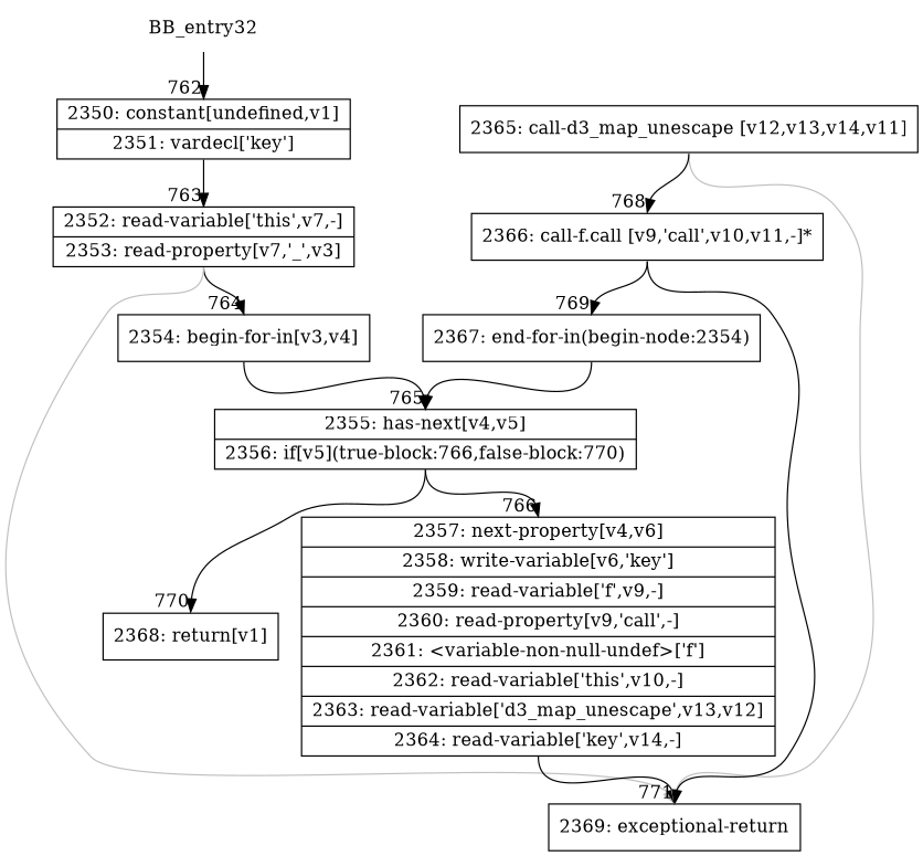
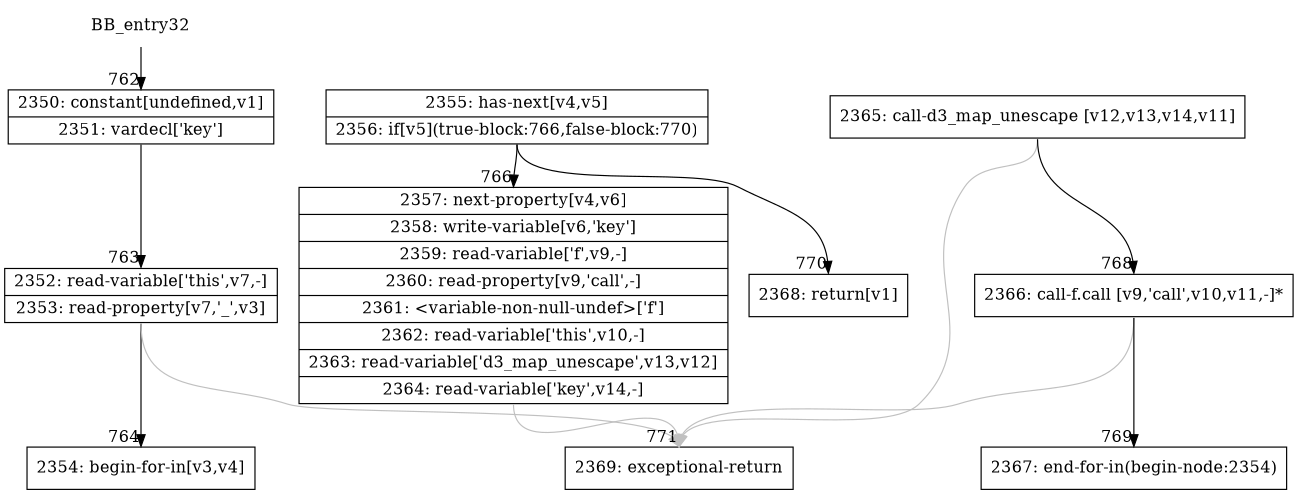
  digraph {
    rankdir=TD
    node [shape=record]
    edge [headport=n tailport=s]
    n1 [label=BB_entry32 shape=none]
    n2 [label="{2350: constant[undefined,v1]|2351: vardecl['key']}"]
    n3 [label="{2352: read-variable['this',v7,-]|2353: read-property[v7,'_',v3]}"]
    n4 [label="{2354: begin-for-in[v3,v4]}"]
    n5 [label="{2369: exceptional-return}"]
    n6 [label="{2355: has-next[v4,v5]|2356: if[v5](true-block:766,false-block:770)}"]
    n7 [label="{2357: next-property[v4,v6]|2358: write-variable[v6,'key']|2359: read-variable['f',v9,-]|2360: read-property[v9,'call',-]|2361: \<variable-non-null-undef\>['f']|2362: read-variable['this',v10,-]|2363: read-variable['d3_map_unescape',v13,v12]|2364: read-variable['key',v14,-]}"]
    n8 [label="{2368: return[v1]}"]
    n9 [label="{2365: call-d3_map_unescape [v12,v13,v14,v11]}"]
    n10 [label="{2366: call-f.call [v9,'call',v10,v11,-]*}"]
    n11 [label="{2367: end-for-in(begin-node:2354)}"]
    n1 -> n2 [headlabel="    762"]
    n2 -> n3 [headlabel="      763"]
    n3 -> n4 [headlabel="      764"]
    n3 -> n5 [color=gray headlabel="      771"]
-   n4 -> n6 [headlabel="      765"]
    n6 -> n7 [headlabel="      766"]
    n6 -> n8 [headlabel="      770"]
-   n7 -> n5 [color=black]
+   n7 -> n5 [color=gray]
    n9 -> n5 [color=gray]
    n9 -> n10 [headlabel="      768"]
-   n10 -> n5 [color=black]
+   n10 -> n5 [color=gray]
    n10 -> n11 [headlabel="      769"]
-   n11 -> n6
  }
